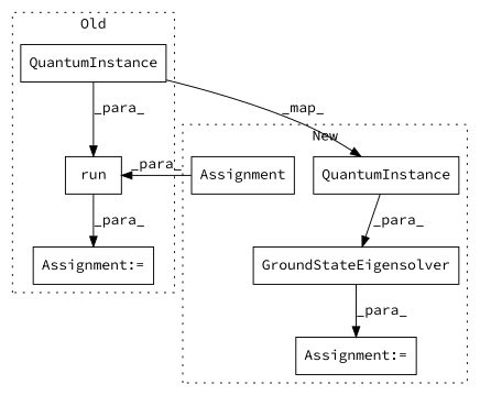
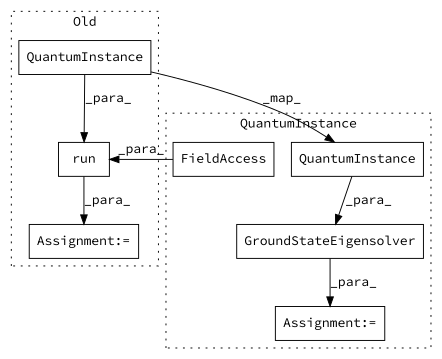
  digraph {
    fontname="Source Code Pro"
    node [a=32 fontname="Source Code Pro" l="16,1" shape=box]
    edge [fontname="Source Code Pro"]
    n1 [label=QuantumInstance s="1972,1995"]
    n2 [l="4,1" label=run s="1968,1996"]
    n3 [a=7 l=1 label="Assignment:=" s=1962]
    n4 [label=QuantumInstance s="2287,2310"]
    n5 [a=7 l=1 label="Assignment:=" s=2321]
    n6 [l="23,1" label=GroundStateEigensolver s="2322,2381"]
-   n7 [a=22 l=29 label=Assignment s=2345]
+   n7 [a=22 l=29 label=FieldAccess s=2345]
    subgraph cluster_1 {
      label=Old
      style=dotted
      n1
      n2
      n3
    }
    subgraph cluster_2 {
-     label=New
+     label=QuantumInstance
      style=dotted
      n4
      n5
      n6
      n7
    }
    n1 -> n2 [label=_para_]
    n1 -> n4 [label=_map_]
    n2 -> n3 [label=_para_]
    n4 -> n6 [label=_para_]
    n6 -> n5 [label=_para_]
    n7 -> n2 [label=_para_]
  }
